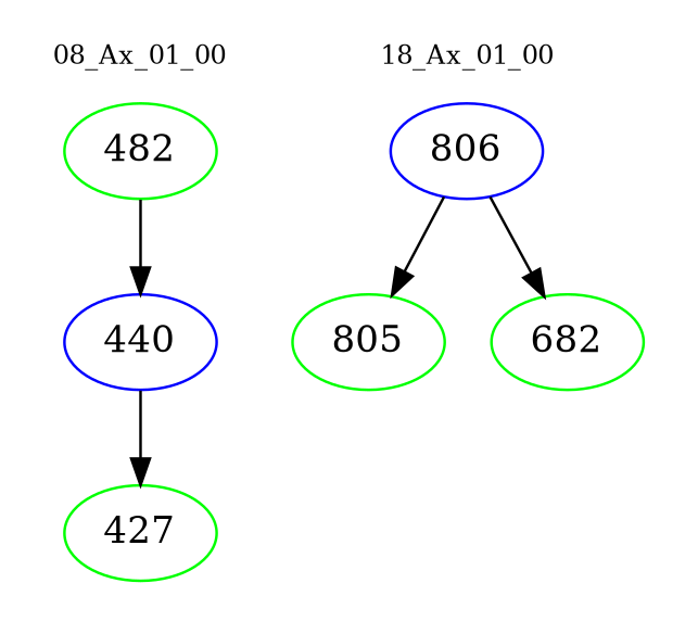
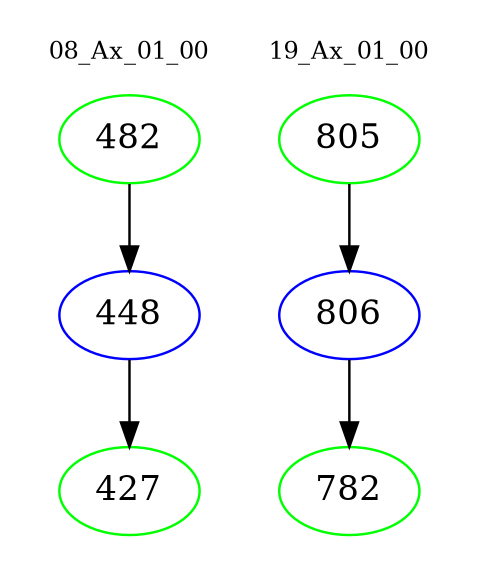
  digraph {
    node [color=green]
    edge [color=black]
    n1 [label=482]
-   n2 [color=blue label=440]
+   n2 [color=blue label=448]
    n3 [label=427]
    n4 [label=805]
    n5 [color=blue label=806]
-   n6 [label=682]
+   n6 [label=782]
    subgraph cluster_1 {
      color=white
      fontsize=10
      label="08_Ax_01_00"
      n1
      n2
      n3
    }
    subgraph cluster_2 {
      color=white
      fontsize=10
-     label="18_Ax_01_00"
+     label="19_Ax_01_00"
      n4
      n5
      n6
    }
    n1 -> n2
    n2 -> n3
-   n5 -> n4
+   n4 -> n5
    n5 -> n6
  }
